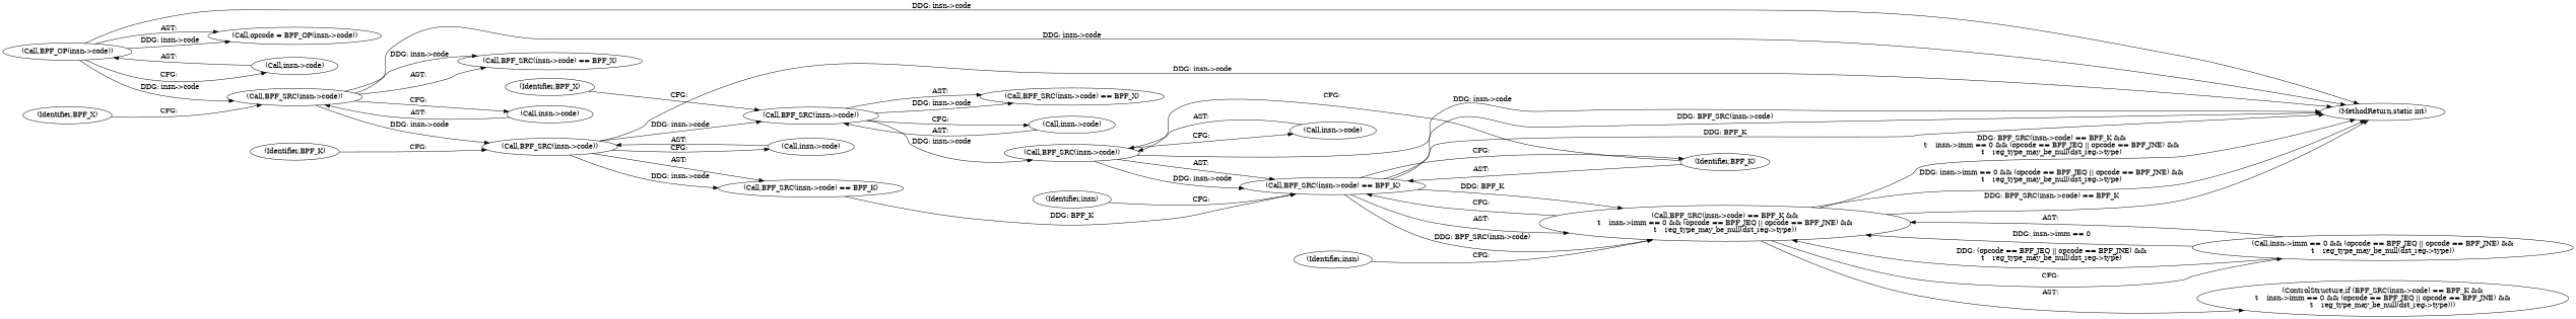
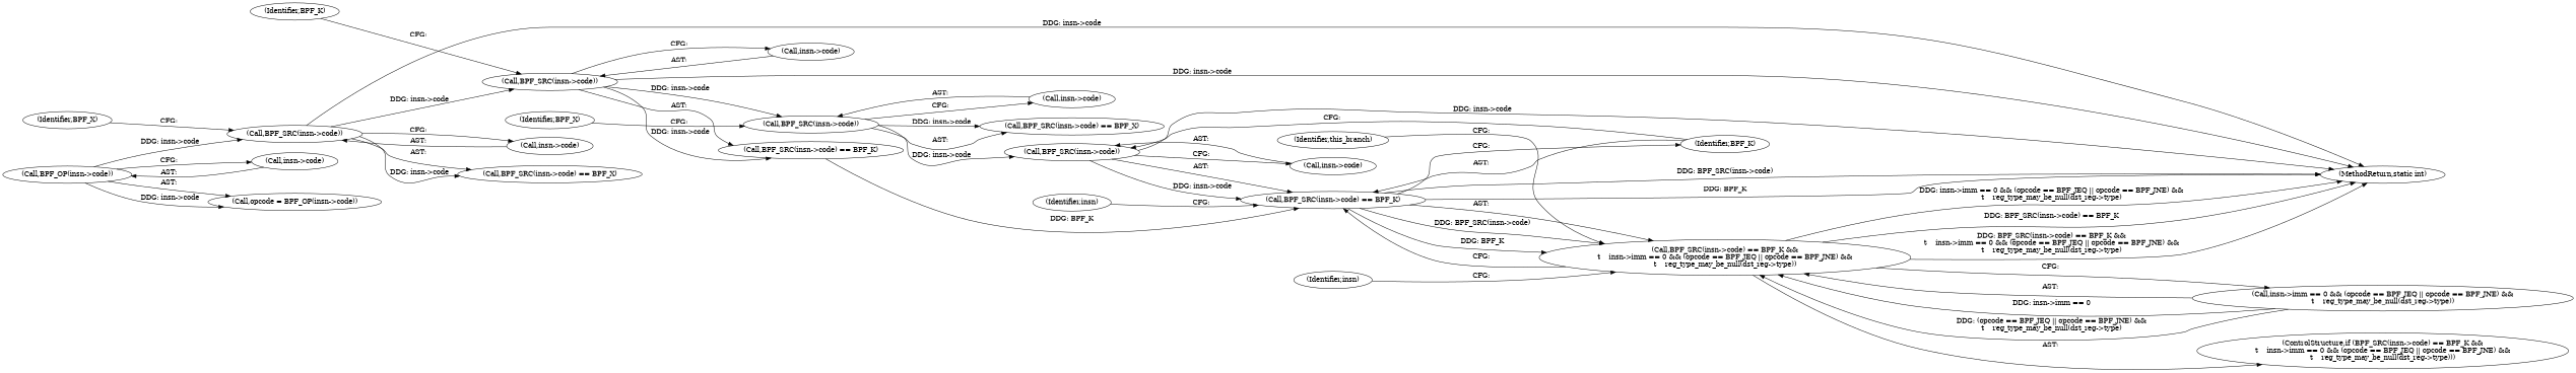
  digraph {
    rankdir=LR
    n1 [label="(Call,BPF_SRC(insn->code))"]
    n2 [label="(Call,BPF_SRC(insn->code) == BPF_K)"]
    n3 [label="(Call,insn->code)"]
    n4 [label="(MethodReturn,static int)"]
    n5 [label="(Call,BPF_SRC(insn->code) == BPF_K &&\n\t    insn->imm == 0 && (opcode == BPF_JEQ || opcode == BPF_JNE) &&\n\t    reg_type_may_be_null(dst_reg->type))"]
    n6 [label="(Identifier,BPF_K)"]
    n7 [label="(Call,BPF_SRC(insn->code))"]
    n8 [label="(Call,insn->code)"]
    n9 [label="(Call,BPF_SRC(insn->code) == BPF_X)"]
    n10 [label="(Call,BPF_SRC(insn->code))"]
    n11 [label="(Call,insn->code)"]
    n12 [label="(Call,BPF_SRC(insn->code) == BPF_K)"]
    n13 [label="(Call,BPF_SRC(insn->code))"]
    n14 [label="(Call,insn->code)"]
    n15 [label="(Call,BPF_SRC(insn->code) == BPF_X)"]
    n16 [label="(Call,BPF_OP(insn->code))"]
    n17 [label="(Call,insn->code)"]
    n18 [label="(Call,opcode = BPF_OP(insn->code))"]
    n19 [label="(Call,insn->imm == 0 && (opcode == BPF_JEQ || opcode == BPF_JNE) &&\n\t    reg_type_may_be_null(dst_reg->type))"]
    n20 [label="(ControlStructure,if (BPF_SRC(insn->code) == BPF_K &&\n\t    insn->imm == 0 && (opcode == BPF_JEQ || opcode == BPF_JNE) &&\n\t    reg_type_may_be_null(dst_reg->type)))"]
    n21 [label="(Identifier,BPF_X)"]
    n22 [label="(Identifier,insn)"]
    n23 [label="(Identifier,BPF_X)"]
+   n24 [label="(Identifier,this_branch)"]
    n25 [label="(Identifier,BPF_K)"]
    n26 [label="(Identifier,insn)"]
    n1 -> n2 [label="AST: "]
    n1 -> n2 [label="DDG: insn->code"]
    n1 -> n3 [label="CFG: "]
    n1 -> n4 [label="DDG: insn->code"]
    n2 -> n4 [label="DDG: BPF_SRC(insn->code)"]
    n2 -> n4 [label="DDG: BPF_K"]
    n2 -> n5 [label="AST: "]
    n2 -> n5 [label="DDG: BPF_SRC(insn->code)"]
    n2 -> n5 [label="DDG: BPF_K"]
    n2 -> n6 [label="CFG: "]
    n3 -> n1 [label="AST: "]
    n5 -> n2 [label="CFG: "]
    n5 -> n4 [label="DDG: BPF_SRC(insn->code) == BPF_K"]
    n5 -> n4 [label="DDG: BPF_SRC(insn->code) == BPF_K &&\n\t    insn->imm == 0 && (opcode == BPF_JEQ || opcode == BPF_JNE) &&\n\t    reg_type_may_be_null(dst_reg->type)"]
    n5 -> n4 [label="DDG: insn->imm == 0 && (opcode == BPF_JEQ || opcode == BPF_JNE) &&\n\t    reg_type_may_be_null(dst_reg->type)"]
    n5 -> n19 [label="CFG: "]
    n5 -> n20 [label="AST: "]
    n6 -> n1 [label="CFG: "]
    n6 -> n2 [label="AST: "]
    n7 -> n1 [label="DDG: insn->code"]
    n7 -> n8 [label="CFG: "]
    n7 -> n9 [label="AST: "]
    n7 -> n9 [label="DDG: insn->code"]
    n8 -> n7 [label="AST: "]
    n10 -> n4 [label="DDG: insn->code"]
    n10 -> n7 [label="DDG: insn->code"]
    n10 -> n11 [label="CFG: "]
    n10 -> n12 [label="AST: "]
    n10 -> n12 [label="DDG: insn->code"]
    n11 -> n10 [label="AST: "]
    n12 -> n2 [label="DDG: BPF_K"]
    n13 -> n4 [label="DDG: insn->code"]
    n13 -> n10 [label="DDG: insn->code"]
    n13 -> n14 [label="CFG: "]
    n13 -> n15 [label="AST: "]
    n13 -> n15 [label="DDG: insn->code"]
    n14 -> n13 [label="AST: "]
-   n16 -> n4 [label="DDG: insn->code"]
    n16 -> n13 [label="DDG: insn->code"]
    n16 -> n17 [label="CFG: "]
    n16 -> n18 [label="AST: "]
    n16 -> n18 [label="DDG: insn->code"]
    n17 -> n16 [label="AST: "]
    n19 -> n5 [label="AST: "]
    n19 -> n5 [label="DDG: insn->imm == 0"]
    n19 -> n5 [label="DDG: (opcode == BPF_JEQ || opcode == BPF_JNE) &&\n\t    reg_type_may_be_null(dst_reg->type)"]
    n21 -> n13 [label="CFG: "]
    n22 -> n2 [label="CFG: "]
    n23 -> n7 [label="CFG: "]
+   n24 -> n5 [label="CFG: "]
    n25 -> n10 [label="CFG: "]
    n26 -> n5 [label="CFG: "]
  }
